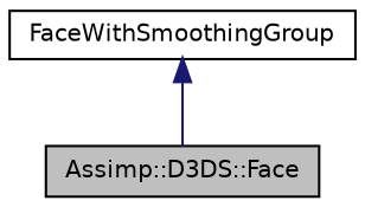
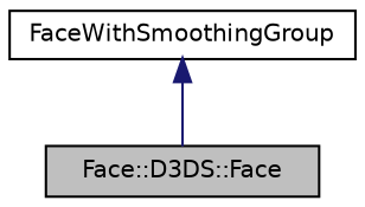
  digraph {
    node [color=black fontname=Helvetica fontsize=10 shape=record style=filled]
-   n1 [fillcolor=grey75 fontcolor=black height=0.2 label="Assimp::D3DS::Face" width=0.4]
+   n1 [fillcolor=grey75 fontcolor=black height=0.2 label="Face::D3DS::Face" width=0.4]
    n2 [fillcolor=white height=0.2 label=FaceWithSmoothingGroup width=0.4]
    n2 -> n1 [color=midnightblue dir=back fontname=Helvetica fontsize=10 labelfontname=Helvetica labelfontsize=10 style=solid]
  }
